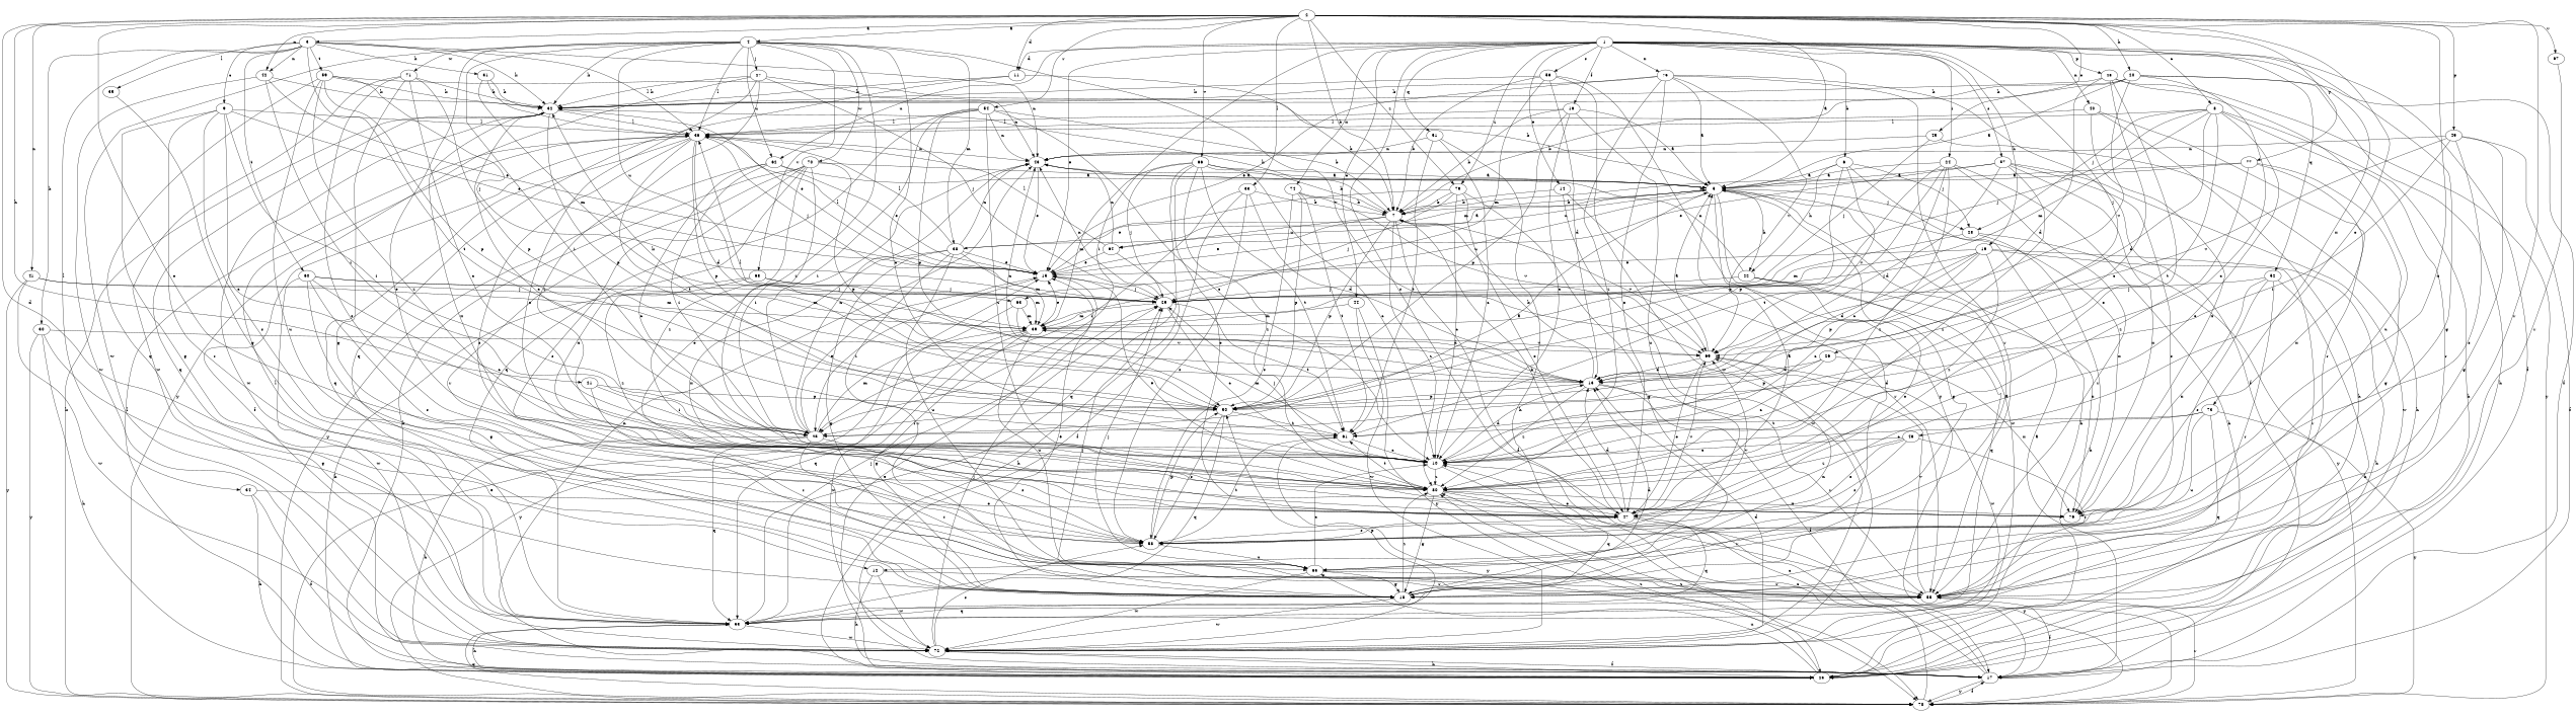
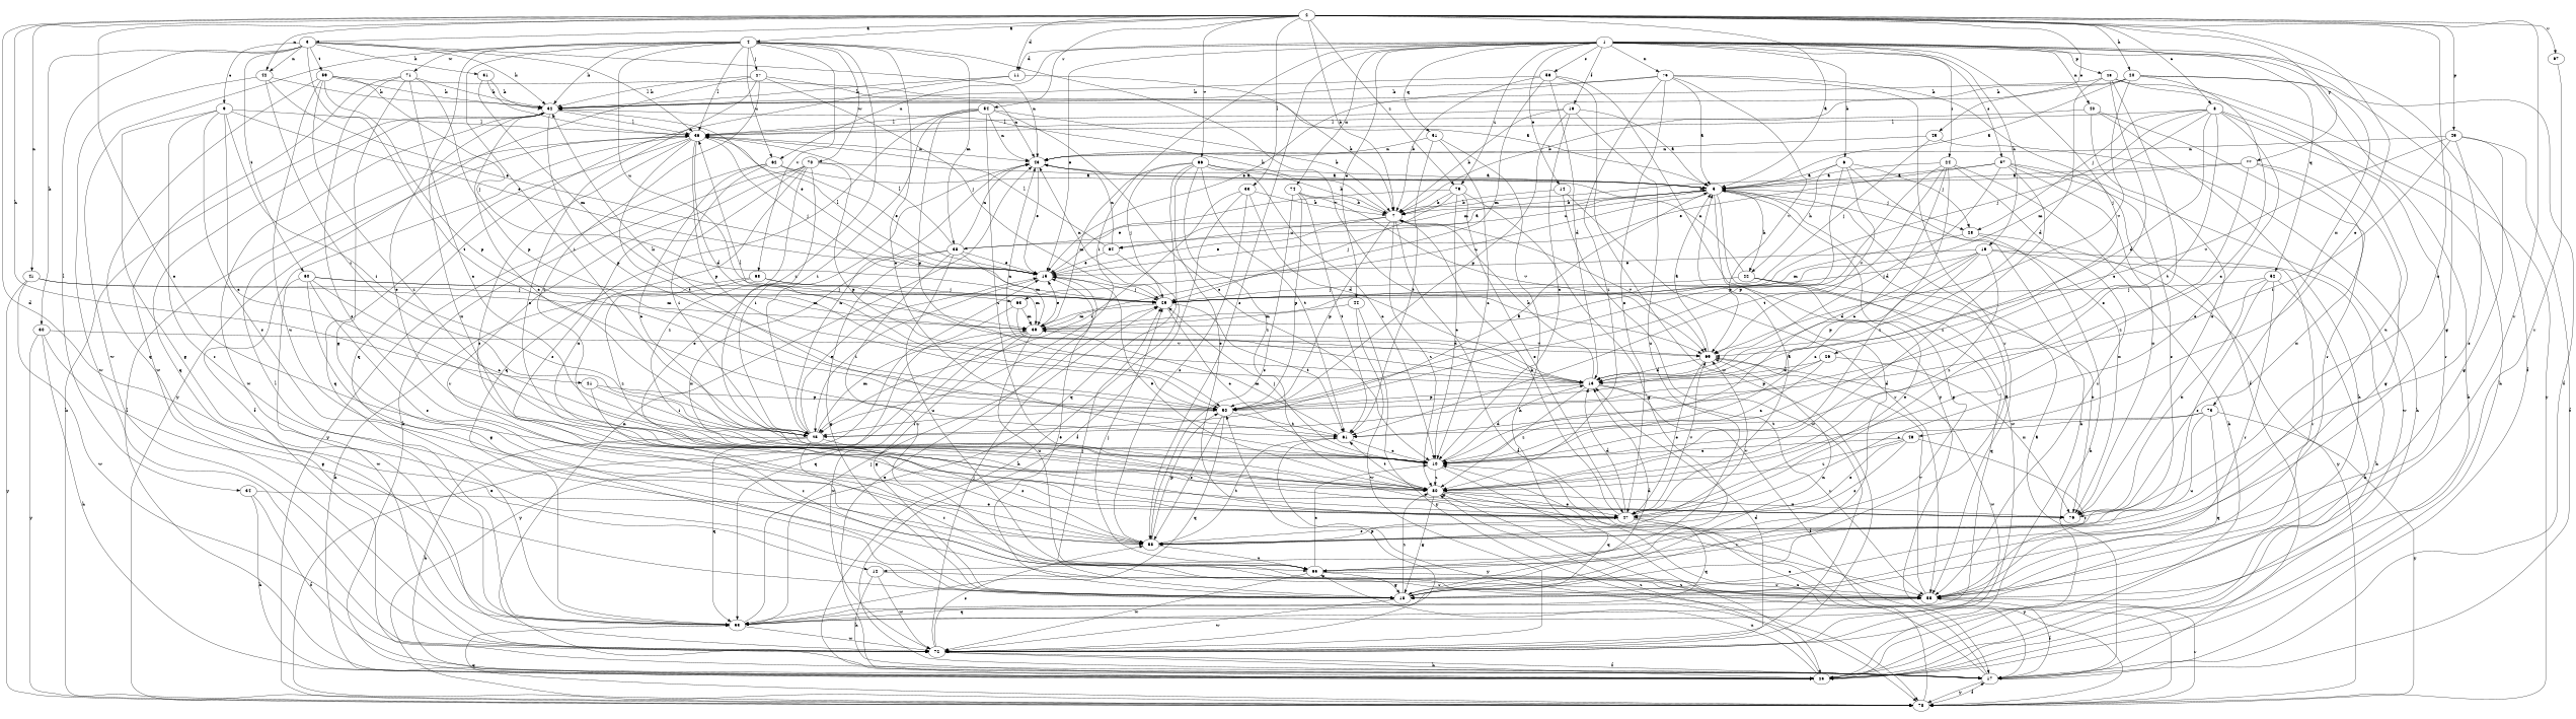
  strict digraph {
    2
    3
    4
    5
    20
    47
    66
    77
    7
    11
    33
    54
    79
    8
    46
    12
    42
    49
    55
    21
    45
    41
    67
    76
    43
    59
    9
    32
    60
    61
    36
    34
    30
-   35
    31
    25
    38
    62
    69
    70
    10
    71
    63
    72
    80
    68
    27
    18
    64
    22
    28
    23
    17
    78
    13
    53
    58
    29
    39
    50
    15
    65
    6
    16
    24
    57
    75
    1
    14
    56
    74
    19
    26
    48
    51
    73
    40
    52
    44
    2 -> 3 [label=a]
    2 -> 4 [label=a]
    2 -> 5 [label=a]
    2 -> 20 [label=h]
    2 -> 47 [label=o]
    2 -> 66 [label=v]
    2 -> 77 [label=y]
    2 -> 7 [label=b]
    2 -> 11 [label=d]
    2 -> 33 [label=l]
    2 -> 54 [label=r]
    2 -> 79 [label=z]
    2 -> 8 [label=c]
    2 -> 46 [label=o]
    2 -> 12 [label=d]
    2 -> 42 [label=n]
    2 -> 49 [label=p]
    2 -> 55 [label=r]
    2 -> 21 [label=h]
    2 -> 45 [label=o]
    2 -> 41 [label=n]
    2 -> 67 [label=v]
    2 -> 76 [label=x]
    3 -> 42 [label=n]
    3 -> 43 [label=n]
    3 -> 59 [label=t]
    3 -> 9 [label=c]
    3 -> 32 [label=k]
    3 -> 60 [label=t]
    3 -> 61 [label=t]
    3 -> 36 [label=l]
    3 -> 34 [label=l]
    3 -> 30 [label=k]
-   3 -> 35 [label=l]
    3 -> 31 [label=k]
    4 -> 47 [label=o]
    4 -> 32 [label=k]
    4 -> 36 [label=l]
    4 -> 25 [label=i]
    4 -> 38 [label=m]
    4 -> 62 [label=u]
    4 -> 69 [label=v]
    4 -> 70 [label=w]
    4 -> 10 [label=c]
    4 -> 71 [label=w]
    4 -> 63 [label=u]
    4 -> 72 [label=w]
    4 -> 80 [label=z]
    4 -> 68 [label=v]
    4 -> 27 [label=j]
    5 -> 7 [label=b]
    5 -> 12 [label=d]
    5 -> 76 [label=x]
    5 -> 38 [label=m]
    5 -> 63 [label=u]
    5 -> 72 [label=w]
    5 -> 18 [label=g]
    5 -> 64 [label=u]
    5 -> 22 [label=h]
    5 -> 28 [label=j]
    20 -> 5 [label=a]
    20 -> 7 [label=b]
    20 -> 32 [label=k]
    20 -> 69 [label=v]
    20 -> 10 [label=c]
    20 -> 23 [label=h]
    20 -> 17 [label=f]
    47 -> 5 [label=a]
    47 -> 7 [label=b]
    47 -> 69 [label=v]
    47 -> 78 [label=y]
    47 -> 13 [label=d]
    47 -> 53 [label=q]
    47 -> 58 [label=s]
    66 -> 5 [label=a]
    66 -> 47 [label=o]
    66 -> 7 [label=b]
    66 -> 61 [label=t]
    66 -> 10 [label=c]
    66 -> 80 [label=z]
    66 -> 53 [label=q]
    66 -> 29 [label=j]
    66 -> 39 [label=m]
    77 -> 5 [label=a]
    77 -> 7 [label=b]
    77 -> 76 [label=x]
    77 -> 80 [label=z]
    77 -> 18 [label=g]
    7 -> 32 [label=k]
    7 -> 69 [label=v]
    7 -> 80 [label=z]
    7 -> 64 [label=u]
    7 -> 17 [label=f]
    7 -> 50 [label=p]
    7 -> 15 [label=e]
    11 -> 7 [label=b]
    11 -> 32 [label=k]
    11 -> 53 [label=q]
    33 -> 7 [label=b]
    33 -> 25 [label=i]
    33 -> 17 [label=f]
    33 -> 13 [label=d]
    33 -> 58 [label=s]
    54 -> 7 [label=b]
    54 -> 43 [label=n]
    54 -> 36 [label=l]
    54 -> 25 [label=i]
    54 -> 10 [label=c]
    54 -> 80 [label=z]
    54 -> 53 [label=q]
    54 -> 50 [label=p]
    79 -> 47 [label=o]
    79 -> 7 [label=b]
    79 -> 10 [label=c]
    79 -> 18 [label=g]
    79 -> 29 [label=j]
    79 -> 15 [label=e]
    8 -> 47 [label=o]
    8 -> 55 [label=r]
    8 -> 61 [label=t]
    8 -> 36 [label=l]
    8 -> 28 [label=j]
    8 -> 23 [label=h]
    8 -> 13 [label=d]
    8 -> 29 [label=j]
    8 -> 39 [label=m]
    46 -> 47 [label=o]
    46 -> 55 [label=r]
    46 -> 10 [label=c]
    46 -> 80 [label=z]
    46 -> 58 [label=s]
    12 -> 55 [label=r]
    12 -> 72 [label=w]
    12 -> 23 [label=h]
    42 -> 32 [label=k]
    42 -> 25 [label=i]
    42 -> 72 [label=w]
    42 -> 15 [label=e]
    49 -> 43 [label=n]
    49 -> 25 [label=i]
    49 -> 69 [label=v]
    49 -> 18 [label=g]
    49 -> 17 [label=f]
    49 -> 58 [label=s]
    55 -> 69 [label=v]
    55 -> 17 [label=f]
    55 -> 53 [label=q]
    21 -> 55 [label=r]
    21 -> 25 [label=i]
    21 -> 50 [label=p]
    45 -> 43 [label=n]
    45 -> 23 [label=h]
    45 -> 29 [label=j]
    41 -> 72 [label=w]
    41 -> 78 [label=y]
    41 -> 29 [label=j]
    41 -> 39 [label=m]
    67 -> 55 [label=r]
    43 -> 5 [label=a]
    43 -> 47 [label=o]
    43 -> 15 [label=e]
-   59 -> 5 [label=b]
+   59 -> 5 [label=a]
    59 -> 32 [label=k]
    59 -> 80 [label=z]
    59 -> 53 [label=q]
    59 -> 29 [label=j]
    59 -> 50 [label=p]
    59 -> 65 [label=u]
    9 -> 55 [label=r]
    9 -> 36 [label=l]
    9 -> 25 [label=i]
    9 -> 10 [label=c]
    9 -> 18 [label=g]
    9 -> 58 [label=s]
    9 -> 15 [label=e]
    32 -> 76 [label=x]
    32 -> 36 [label=l]
    32 -> 10 [label=c]
    32 -> 72 [label=w]
    32 -> 53 [label=q]
    32 -> 50 [label=p]
    32 -> 15 [label=e]
    60 -> 10 [label=c]
    60 -> 72 [label=w]
    60 -> 18 [label=g]
    60 -> 58 [label=s]
    60 -> 29 [label=j]
    60 -> 39 [label=m]
    61 -> 10 [label=c]
    61 -> 78 [label=y]
    61 -> 39 [label=m]
    36 -> 43 [label=n]
    36 -> 61 [label=t]
    36 -> 17 [label=f]
    36 -> 13 [label=d]
    36 -> 53 [label=q]
    36 -> 58 [label=s]
    36 -> 29 [label=j]
    36 -> 50 [label=p]
    34 -> 47 [label=o]
    34 -> 23 [label=h]
    34 -> 17 [label=f]
    30 -> 69 [label=v]
    30 -> 18 [label=g]
    30 -> 23 [label=h]
    30 -> 78 [label=y]
-   35 -> 18 [label=g]
    31 -> 32 [label=k]
    31 -> 36 [label=l]
    31 -> 39 [label=m]
    25 -> 5 [label=a]
    25 -> 55 [label=r]
    25 -> 43 [label=n]
    25 -> 23 [label=h]
    25 -> 53 [label=q]
    25 -> 58 [label=s]
    25 -> 39 [label=m]
    25 -> 15 [label=e]
    38 -> 5 [label=a]
    38 -> 55 [label=r]
    38 -> 76 [label=x]
    38 -> 43 [label=n]
    38 -> 36 [label=l]
    38 -> 18 [label=g]
    38 -> 39 [label=m]
    38 -> 15 [label=e]
    38 -> 65 [label=u]
    62 -> 5 [label=a]
    62 -> 25 [label=i]
    62 -> 10 [label=c]
    62 -> 78 [label=y]
    62 -> 15 [label=e]
    69 -> 5 [label=a]
    69 -> 47 [label=o]
    69 -> 72 [label=w]
    69 -> 13 [label=d]
    70 -> 5 [label=a]
    70 -> 55 [label=r]
    70 -> 76 [label=x]
    70 -> 25 [label=i]
    70 -> 80 [label=z]
    70 -> 23 [label=h]
    70 -> 58 [label=s]
    70 -> 50 [label=p]
    10 -> 80 [label=z]
    10 -> 13 [label=d]
    10 -> 53 [label=q]
    10 -> 29 [label=j]
    71 -> 32 [label=k]
    71 -> 10 [label=c]
    71 -> 72 [label=w]
    71 -> 18 [label=g]
    71 -> 58 [label=s]
    71 -> 50 [label=p]
    63 -> 13 [label=d]
    63 -> 53 [label=q]
    63 -> 39 [label=m]
    72 -> 23 [label=h]
    72 -> 17 [label=f]
    72 -> 13 [label=d]
    72 -> 58 [label=s]
    72 -> 29 [label=j]
    72 -> 50 [label=p]
    80 -> 47 [label=o]
    80 -> 55 [label=r]
    80 -> 76 [label=x]
    80 -> 61 [label=t]
    80 -> 18 [label=g]
    80 -> 15 [label=e]
    68 -> 80 [label=z]
    68 -> 23 [label=h]
    68 -> 29 [label=j]
    68 -> 39 [label=m]
    27 -> 47 [label=o]
    27 -> 43 [label=n]
    27 -> 32 [label=k]
    27 -> 80 [label=z]
    27 -> 78 [label=y]
    27 -> 29 [label=j]
    18 -> 5 [label=a]
    18 -> 69 [label=n]
    18 -> 72 [label=w]
    18 -> 80 [label=z]
    18 -> 13 [label=d]
    18 -> 29 [label=j]
    18 -> 15 [label=e]
    64 -> 43 [label=n]
    64 -> 36 [label=l]
    64 -> 23 [label=h]
    64 -> 15 [label=e]
    22 -> 47 [label=o]
    22 -> 76 [label=x]
    22 -> 43 [label=n]
    22 -> 53 [label=q]
    22 -> 29 [label=j]
    28 -> 23 [label=h]
    28 -> 78 [label=y]
    28 -> 39 [label=m]
    23 -> 36 [label=l]
    23 -> 80 [label=z]
    23 -> 65 [label=u]
    17 -> 5 [label=a]
    17 -> 43 [label=n]
    17 -> 10 [label=c]
    17 -> 80 [label=z]
    17 -> 78 [label=y]
    17 -> 15 [label=e]
    78 -> 55 [label=r]
    78 -> 32 [label=k]
    78 -> 10 [label=c]
    78 -> 17 [label=f]
    78 -> 53 [label=q]
    78 -> 15 [label=e]
    13 -> 7 [label=b]
    13 -> 55 [label=r]
    13 -> 43 [label=n]
    13 -> 32 [label=k]
    13 -> 36 [label=l]
    13 -> 80 [label=z]
    13 -> 17 [label=f]
    13 -> 50 [label=p]
    53 -> 36 [label=l]
    53 -> 72 [label=w]
-   53 -> 23 [label=h]
    53 -> 29 [label=j]
    58 -> 61 [label=t]
    58 -> 69 [label=v]
    58 -> 50 [label=p]
    58 -> 65 [label=u]
    29 -> 43 [label=n]
    29 -> 61 [label=t]
    29 -> 10 [label=c]
    29 -> 39 [label=m]
    39 -> 69 [label=v]
    39 -> 72 [label=w]
    39 -> 18 [label=g]
    39 -> 78 [label=y]
    39 -> 15 [label=e]
    39 -> 65 [label=u]
    50 -> 61 [label=t]
    50 -> 25 [label=i]
    50 -> 53 [label=q]
    50 -> 58 [label=s]
    15 -> 36 [label=l]
    15 -> 25 [label=i]
    15 -> 29 [label=j]
    65 -> 55 [label=r]
    65 -> 10 [label=c]
    65 -> 72 [label=w]
    65 -> 18 [label=g]
    65 -> 29 [label=j]
    6 -> 5 [label=a]
    6 -> 69 [label=v]
    6 -> 22 [label=h]
    6 -> 28 [label=j]
    6 -> 23 [label=h]
    6 -> 50 [label=p]
    16 -> 5 [label=a]
    16 -> 7 [label=b]
    16 -> 36 [label=l]
    16 -> 10 [label=c]
    16 -> 50 [label=p]
    16 -> 65 [label=u]
    24 -> 5 [label=a]
    24 -> 55 [label=r]
    24 -> 61 [label=t]
    24 -> 10 [label=c]
    24 -> 80 [label=z]
    24 -> 23 [label=h]
    24 -> 50 [label=p]
    57 -> 5 [label=a]
    57 -> 76 [label=x]
    57 -> 72 [label=w]
    57 -> 80 [label=z]
    57 -> 13 [label=d]
    57 -> 58 [label=s]
    57 -> 15 [label=e]
    75 -> 5 [label=a]
    75 -> 47 [label=o]
    75 -> 55 [label=r]
    75 -> 32 [label=k]
    75 -> 69 [label=v]
    75 -> 80 [label=z]
    75 -> 17 [label=f]
    75 -> 15 [label=e]
    1 -> 11 [label=d]
    1 -> 79 [label=z]
    1 -> 25 [label=i]
    1 -> 62 [label=u]
    1 -> 18 [label=g]
    1 -> 17 [label=f]
-   1 -> 47 [label=s]
+   1 -> 58 [label=s]
    1 -> 15 [label=e]
    1 -> 6 [label=b]
    1 -> 16 [label=f]
    1 -> 24 [label=i]
    1 -> 57 [label=s]
    1 -> 75 [label=x]
    1 -> 14 [label=e]
    1 -> 56 [label=s]
    1 -> 74 [label=x]
    1 -> 19 [label=h]
    1 -> 26 [label=j]
    1 -> 48 [label=p]
    1 -> 51 [label=q]
    1 -> 73 [label=x]
    1 -> 40 [label=n]
    1 -> 52 [label=q]
    1 -> 44 [label=o]
    14 -> 7 [label=b]
    14 -> 55 [label=r]
    14 -> 72 [label=w]
    56 -> 7 [label=b]
    56 -> 32 [label=k]
    56 -> 72 [label=w]
    56 -> 78 [label=y]
    56 -> 13 [label=d]
    56 -> 39 [label=m]
    74 -> 7 [label=b]
    74 -> 61 [label=t]
    74 -> 69 [label=v]
    74 -> 58 [label=s]
    74 -> 50 [label=p]
    19 -> 55 [label=r]
    19 -> 10 [label=c]
    19 -> 80 [label=z]
    19 -> 23 [label=h]
    19 -> 13 [label=d]
    19 -> 29 [label=j]
    19 -> 50 [label=p]
    19 -> 15 [label=e]
    26 -> 76 [label=x]
    26 -> 10 [label=c]
    26 -> 13 [label=d]
    26 -> 50 [label=p]
    48 -> 47 [label=o]
    48 -> 32 [label=k]
    48 -> 10 [label=c]
    48 -> 78 [label=y]
    48 -> 13 [label=d]
    48 -> 65 [label=u]
    51 -> 43 [label=n]
    51 -> 61 [label=t]
    51 -> 10 [label=c]
    51 -> 23 [label=h]
    73 -> 61 [label=t]
    73 -> 10 [label=c]
    73 -> 78 [label=y]
    73 -> 53 [label=q]
    73 -> 65 [label=u]
    40 -> 55 [label=r]
    40 -> 76 [label=x]
    40 -> 36 [label=l]
    40 -> 23 [label=h]
    52 -> 55 [label=r]
    52 -> 76 [label=x]
    52 -> 23 [label=h]
    52 -> 58 [label=s]
    52 -> 29 [label=j]
    44 -> 72 [label=w]
    44 -> 78 [label=y]
    44 -> 39 [label=m]
  }
